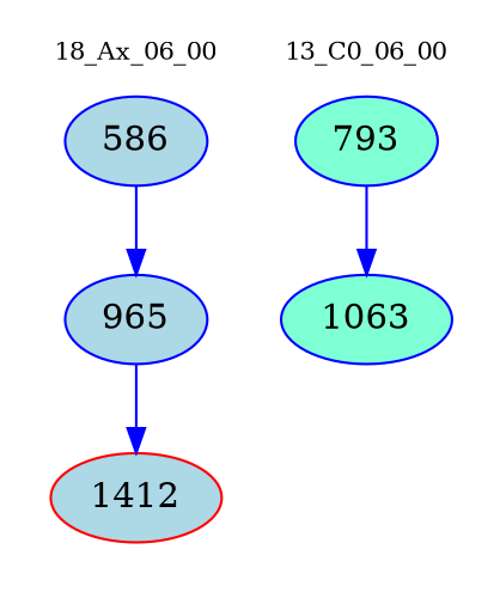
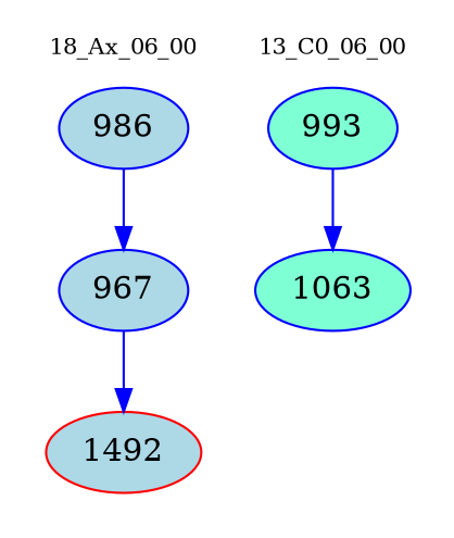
  digraph {
    node [color=blue fillcolor=lightblue style=filled]
    edge [color=blue]
-   n1 [label=586]
-   n2 [label=965]
-   n3 [color=red label=1412]
-   n4 [fillcolor=aquamarine label=793]
+   n1 [label=986]
+   n2 [label=967]
+   n3 [color=red label=1492]
+   n4 [fillcolor=aquamarine label=993]
    n5 [fillcolor=aquamarine label=1063]
    subgraph cluster_1 {
      color=white
      fontsize=10
      label="18_Ax_06_00"
      n1
      n2
      n3
    }
    subgraph cluster_2 {
      color=white
      fontsize=10
      label="13_C0_06_00"
      n4
      n5
    }
    n1 -> n2
    n2 -> n3
    n4 -> n5
  }
